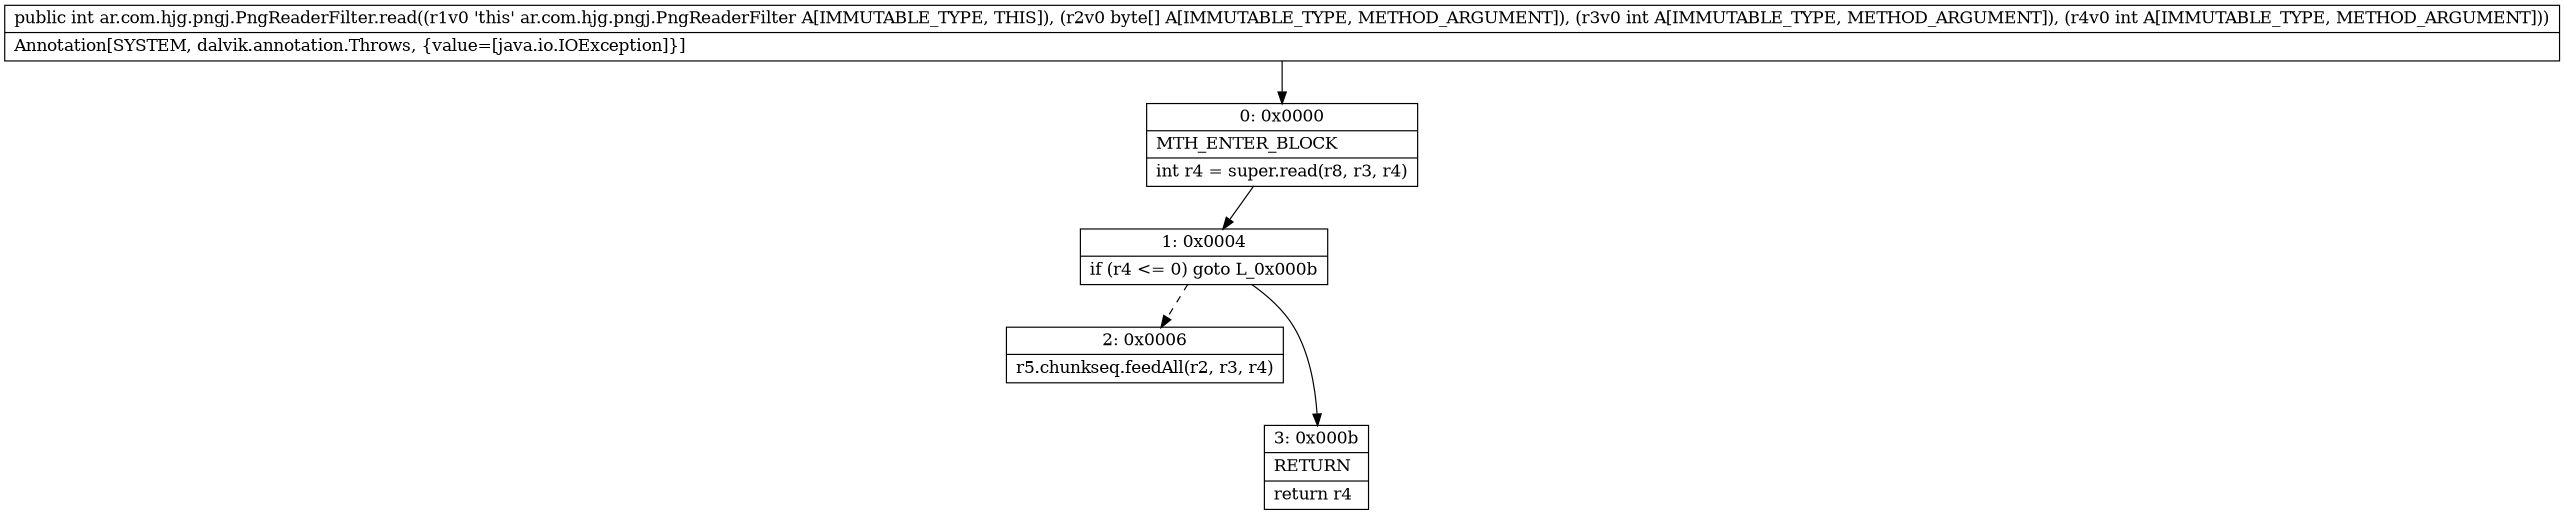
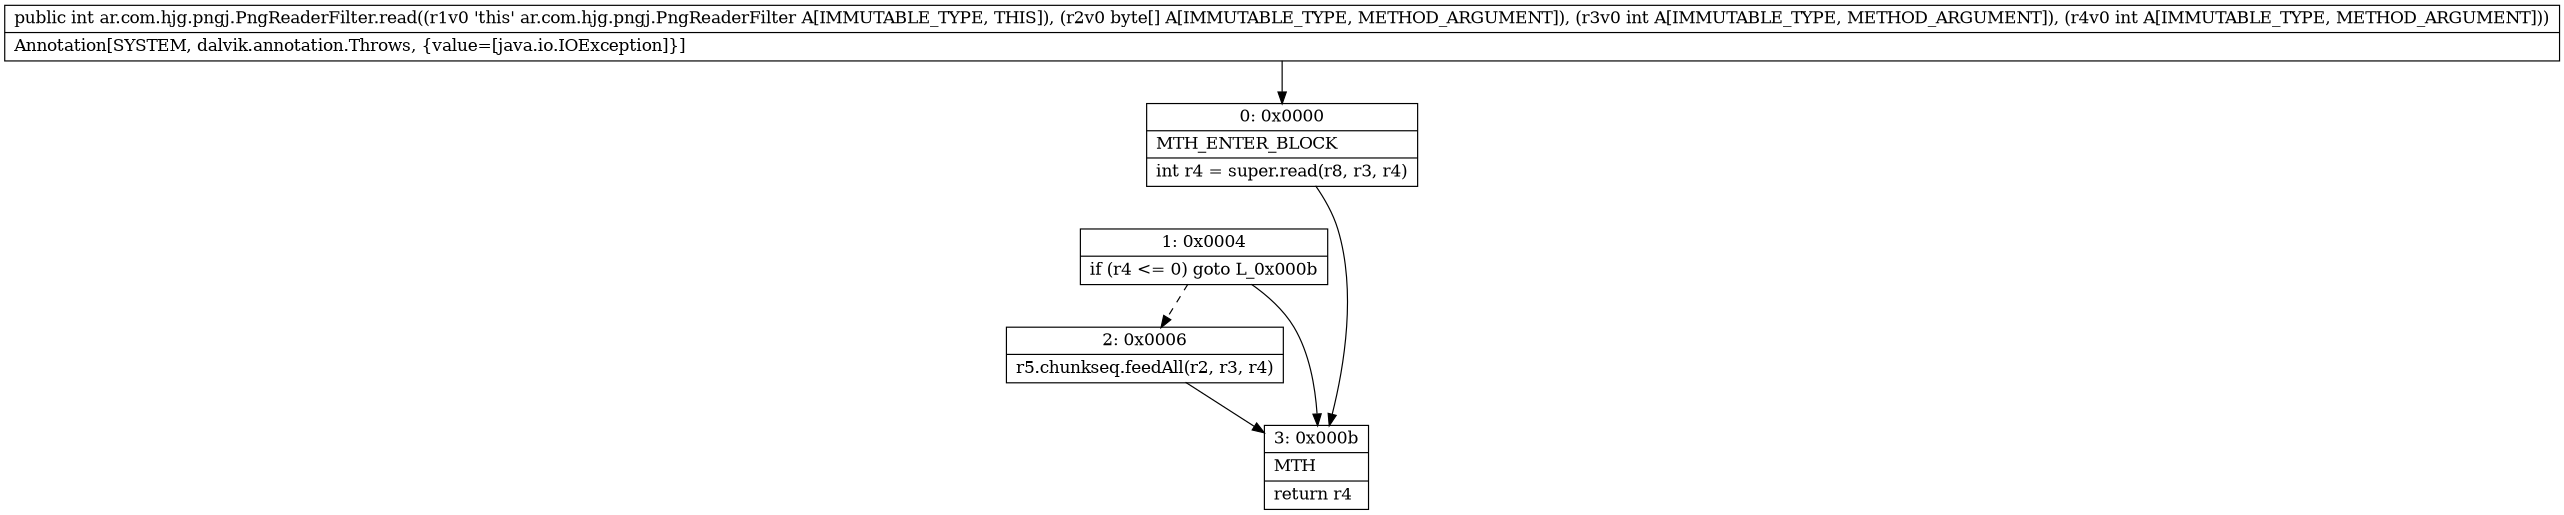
  digraph {
    node [shape=record]
    n1 [label="{0\:\ 0x0000|MTH_ENTER_BLOCK\l|int r4 = super.read(r8, r3, r4)\l}"]
    n2 [label="{1\:\ 0x0004|if (r4 \<= 0) goto L_0x000b\l}"]
    n3 [label="{2\:\ 0x0006|r5.chunkseq.feedAll(r2, r3, r4)\l}"]
-   n4 [label="{3\:\ 0x000b|RETURN\l|return r4\l}"]
+   n4 [label="{3\:\ 0x000b|MTH\l|return r4\l}"]
    n5 [label="{public int ar.com.hjg.pngj.PngReaderFilter.read((r1v0 'this' ar.com.hjg.pngj.PngReaderFilter A[IMMUTABLE_TYPE, THIS]), (r2v0 byte[] A[IMMUTABLE_TYPE, METHOD_ARGUMENT]), (r3v0 int A[IMMUTABLE_TYPE, METHOD_ARGUMENT]), (r4v0 int A[IMMUTABLE_TYPE, METHOD_ARGUMENT]))  | Annotation[SYSTEM, dalvik.annotation.Throws, \{value=[java.io.IOException]\}]\l}"]
-   n1 -> n2
+   n1 -> n4
    n2 -> n3 [style=dashed]
    n2 -> n4
+   n3 -> n4
    n5 -> n1
  }
